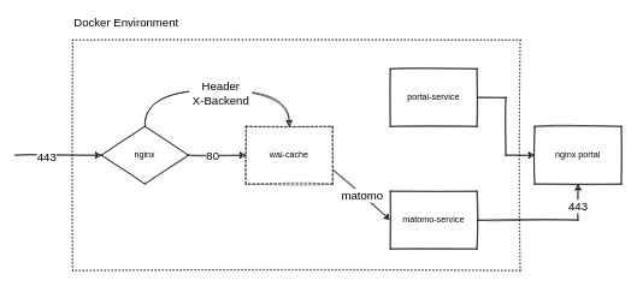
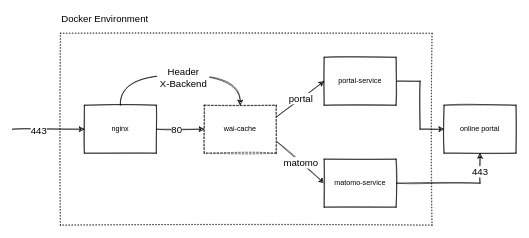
  <mxCell id="0" />
  <mxCell id="1" parent="0" />
  <mxCell id="2" value="" style="rounded=0;whiteSpace=wrap;html=1;sketch=1;dashed=1;dashPattern=1 4;" vertex="1" parent="1"><mxGeometry x="100" y="55" width="620" height="320" as="geometry" /></mxCell>
  <mxCell id="3" value="" style="edgeStyle=orthogonalEdgeStyle;rounded=0;orthogonalLoop=1;jettySize=auto;html=1;sketch=1;" edge="1" parent="1" source="7" target="12"><mxGeometry relative="1" as="geometry" /></mxCell>
  <mxCell id="4" value="80" style="edgeLabel;html=1;align=center;verticalAlign=middle;resizable=0;points=[];fontSize=16;" vertex="1" connectable="0" parent="3"><mxGeometry x="-0.175" relative="1" as="geometry"><mxPoint as="offset" /></mxGeometry></mxCell>
  <mxCell id="5" style="edgeStyle=orthogonalEdgeStyle;rounded=0;sketch=1;orthogonalLoop=1;jettySize=auto;html=1;entryX=0.5;entryY=0;entryDx=0;entryDy=0;fontSize=16;exitX=0.5;exitY=0;exitDx=0;exitDy=0;curved=1;" edge="1" parent="1" source="7" target="12"><mxGeometry relative="1" as="geometry"><Array as="points"><mxPoint x="200" y="125" /><mxPoint x="400" y="125" /></Array></mxGeometry></mxCell>
  <mxCell id="6" value="Header&lt;br&gt;&amp;nbsp;X-Backend&amp;nbsp;" style="edgeLabel;html=1;align=center;verticalAlign=middle;resizable=0;points=[];fontSize=16;" vertex="1" connectable="0" parent="5"><mxGeometry x="-0.089" y="1" relative="1" as="geometry"><mxPoint x="17" y="4" as="offset" /></mxGeometry></mxCell>
- <mxCell id="7" value="nginx" style="rhombus;whiteSpace=wrap;html=1;sketch=1;" vertex="1" parent="1"><mxGeometry x="140" y="175" width="120" height="80" as="geometry" /></mxCell>
+ <mxCell id="7" value="nginx" style="rounded=0;whiteSpace=wrap;html=1;sketch=1;" vertex="1" parent="1"><mxGeometry x="140" y="175" width="120" height="80" as="geometry" /></mxCell>
+ <mxCell id="8" value="" style="rounded=0;sketch=1;orthogonalLoop=1;jettySize=auto;html=1;entryX=0;entryY=0.5;entryDx=0;entryDy=0;exitX=1;exitY=0.25;exitDx=0;exitDy=0;" edge="1" parent="1" source="12" target="14"><mxGeometry relative="1" as="geometry" /></mxCell>
+ <mxCell id="9" value="portal" style="edgeLabel;html=1;align=center;verticalAlign=middle;resizable=0;points=[];fontSize=16;" vertex="1" connectable="0" parent="8"><mxGeometry x="0.025" y="1" relative="1" as="geometry"><mxPoint as="offset" /></mxGeometry></mxCell>
  <mxCell id="10" value="" style="rounded=0;sketch=1;orthogonalLoop=1;jettySize=auto;html=1;entryX=0;entryY=0.5;entryDx=0;entryDy=0;exitX=1;exitY=0.75;exitDx=0;exitDy=0;" edge="1" parent="1" source="12" target="17"><mxGeometry relative="1" as="geometry" /></mxCell>
  <mxCell id="11" value="matomo" style="edgeLabel;html=1;align=center;verticalAlign=middle;resizable=0;points=[];fontSize=16;" vertex="1" connectable="0" parent="10"><mxGeometry x="0.013" relative="1" as="geometry"><mxPoint as="offset" /></mxGeometry></mxCell>
  <mxCell id="12" value="wai-cache" style="rounded=0;whiteSpace=wrap;html=1;sketch=1;dashed=1;" vertex="1" parent="1"><mxGeometry x="340" y="175" width="120" height="80" as="geometry" /></mxCell>
  <mxCell id="13" style="edgeStyle=orthogonalEdgeStyle;rounded=0;sketch=1;orthogonalLoop=1;jettySize=auto;html=1;entryX=0;entryY=0.5;entryDx=0;entryDy=0;" edge="1" parent="1" source="14" target="18"><mxGeometry relative="1" as="geometry" /></mxCell>
  <mxCell id="14" value="portal-service" style="rounded=0;whiteSpace=wrap;html=1;sketch=1;" vertex="1" parent="1"><mxGeometry x="540" y="95" width="120" height="80" as="geometry" /></mxCell>
  <mxCell id="15" value="" style="edgeStyle=orthogonalEdgeStyle;rounded=0;sketch=1;orthogonalLoop=1;jettySize=auto;html=1;" edge="1" parent="1" source="17" target="18"><mxGeometry relative="1" as="geometry" /></mxCell>
  <mxCell id="16" value="443" style="edgeLabel;html=1;align=center;verticalAlign=middle;resizable=0;points=[];fontSize=16;" vertex="1" connectable="0" parent="15"><mxGeometry x="0.688" y="1" relative="1" as="geometry"><mxPoint as="offset" /></mxGeometry></mxCell>
  <mxCell id="17" value="matomo-service" style="rounded=0;whiteSpace=wrap;html=1;sketch=1;" vertex="1" parent="1"><mxGeometry x="540" y="265" width="120" height="80" as="geometry" /></mxCell>
- <mxCell id="18" value="nginx portal" style="rounded=0;whiteSpace=wrap;html=1;sketch=1;" vertex="1" parent="1"><mxGeometry x="740" y="175" width="120" height="80" as="geometry" /></mxCell>
+ <mxCell id="18" value="online portal" style="rounded=0;whiteSpace=wrap;html=1;sketch=1;" vertex="1" parent="1"><mxGeometry x="740" y="175" width="120" height="80" as="geometry" /></mxCell>
  <mxCell id="19" value="Docker Environment" style="text;html=1;strokeColor=none;fillColor=none;align=left;verticalAlign=middle;whiteSpace=wrap;rounded=0;dashed=1;dashPattern=1 4;sketch=1;fontSize=16;" vertex="1" parent="1"><mxGeometry x="100" y="20" width="200" height="20" as="geometry" /></mxCell>
  <mxCell id="20" value="" style="endArrow=classic;html=1;fontSize=16;sketch=1;entryX=0;entryY=0.5;entryDx=0;entryDy=0;" edge="1" parent="1" target="7"><mxGeometry width="50" height="50" relative="1" as="geometry"><mxPoint x="20" y="215" as="sourcePoint" /><mxPoint x="120" y="215" as="targetPoint" /></mxGeometry></mxCell>
  <mxCell id="21" value="443" style="edgeLabel;html=1;align=center;verticalAlign=middle;resizable=0;points=[];fontSize=16;" vertex="1" connectable="0" parent="20"><mxGeometry x="-0.283" y="-1" relative="1" as="geometry"><mxPoint as="offset" /></mxGeometry></mxCell>
